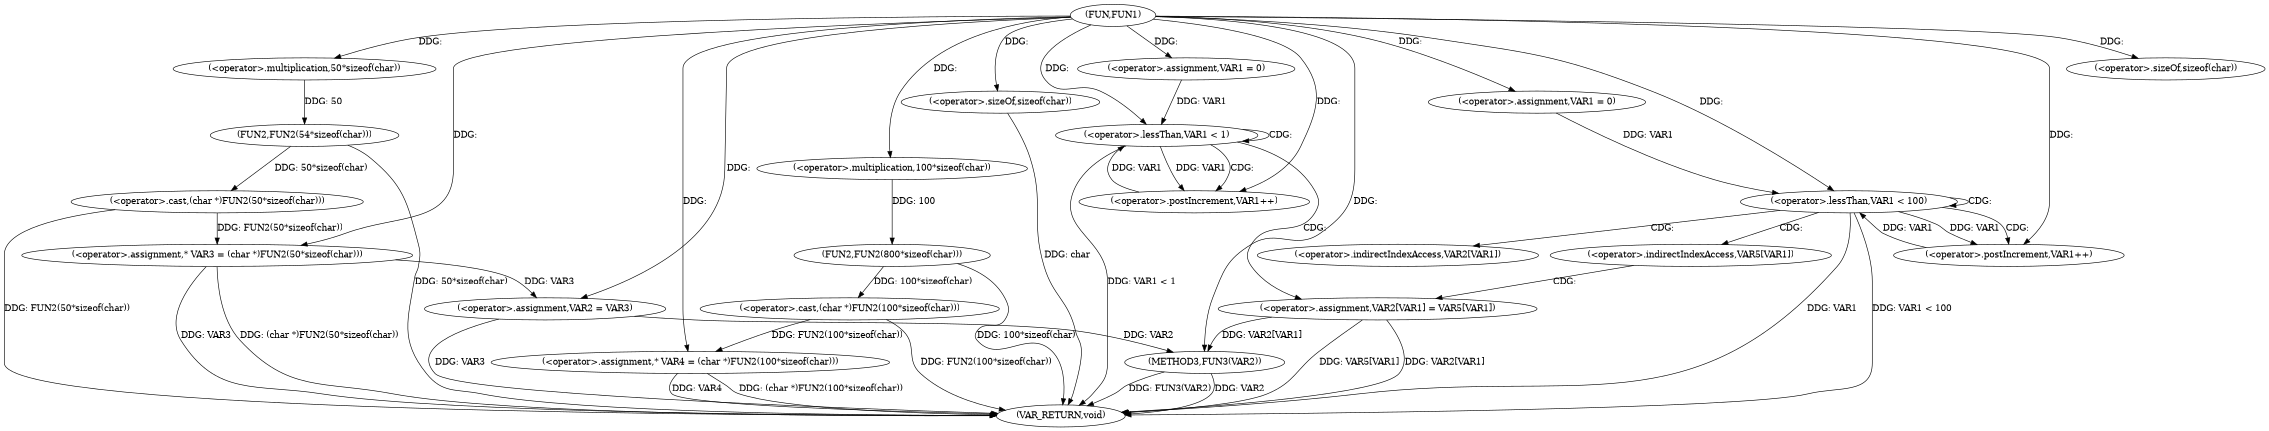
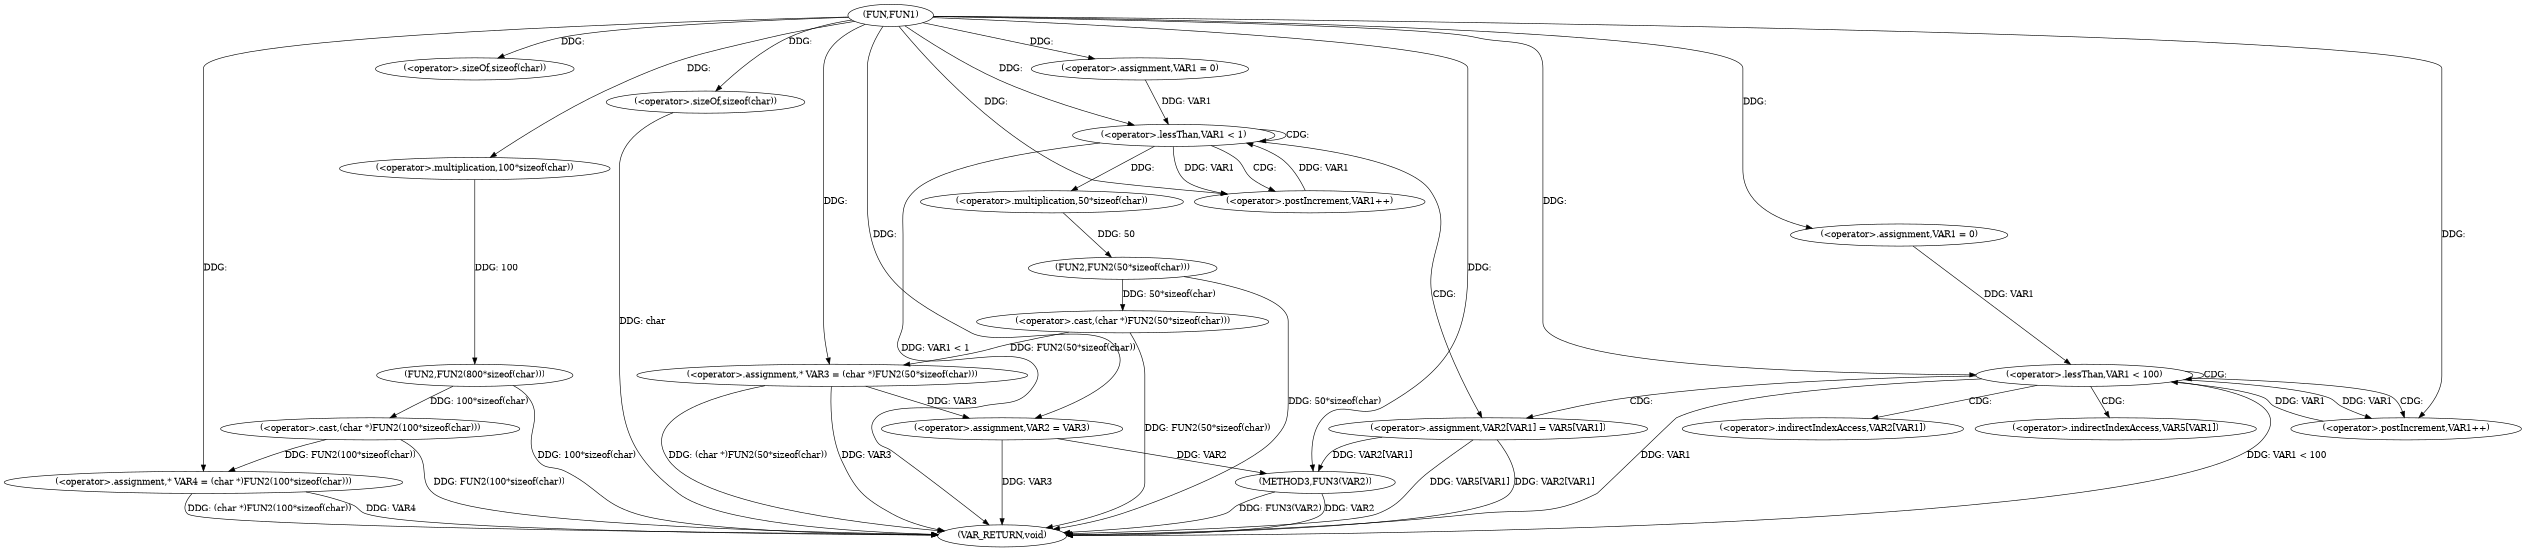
  digraph {
    n1 [label="(FUN,FUN1)"]
    n2 [label="(<operator>.assignment,* VAR3 = (char *)FUN2(50*sizeof(char)))"]
    n3 [label="(<operator>.multiplication,50*sizeof(char))"]
    n4 [label="(<operator>.sizeOf,sizeof(char))"]
    n5 [label="(<operator>.assignment,* VAR4 = (char *)FUN2(100*sizeof(char)))"]
    n6 [label="(<operator>.multiplication,100*sizeof(char))"]
    n7 [label="(<operator>.sizeOf,sizeof(char))"]
    n8 [label="(<operator>.assignment,VAR1 = 0)"]
    n9 [label="(<operator>.lessThan,VAR1 < 1)"]
    n10 [label="(<operator>.postIncrement,VAR1++)"]
    n11 [label="(<operator>.assignment,VAR2 = VAR3)"]
    n12 [label="(<operator>.assignment,VAR1 = 0)"]
    n13 [label="(<operator>.lessThan,VAR1 < 100)"]
    n14 [label="(<operator>.postIncrement,VAR1++)"]
    n15 [label="(METHOD3,FUN3(VAR2))"]
    n16 [label="(VAR_RETURN,void)"]
-   n17 [label="(FUN2,FUN2(54*sizeof(char)))"]
+   n17 [label="(FUN2,FUN2(50*sizeof(char)))"]
    n18 [label="(FUN2,FUN2(800*sizeof(char)))"]
    n19 [label="(<operator>.assignment,VAR2[VAR1] = VAR5[VAR1])"]
    n20 [label="(<operator>.indirectIndexAccess,VAR2[VAR1])"]
    n21 [label="(<operator>.indirectIndexAccess,VAR5[VAR1])"]
    n22 [label="(<operator>.cast,(char *)FUN2(50*sizeof(char)))"]
    n23 [label="(<operator>.cast,(char *)FUN2(100*sizeof(char)))"]
    n1 -> n2 [label="DDG: "]
-   n1 -> n3 [label="DDG: "]
+   n9 -> n3 [label="DDG: "]
    n1 -> n4 [label="DDG: "]
    n1 -> n5 [label="DDG: "]
    n1 -> n6 [label="DDG: "]
    n1 -> n7 [label="DDG: "]
    n1 -> n8 [label="DDG: "]
    n1 -> n9 [label="DDG: "]
    n1 -> n10 [label="DDG: "]
    n1 -> n11 [label="DDG: "]
    n1 -> n12 [label="DDG: "]
    n1 -> n13 [label="DDG: "]
    n1 -> n14 [label="DDG: "]
    n1 -> n15 [label="DDG: "]
    n2 -> n11 [label="DDG: VAR3"]
    n2 -> n16 [label="DDG: (char *)FUN2(50*sizeof(char))"]
    n2 -> n16 [label="DDG: VAR3"]
    n3 -> n17 [label="DDG: 50"]
    n5 -> n16 [label="DDG: (char *)FUN2(100*sizeof(char))"]
    n5 -> n16 [label="DDG: VAR4"]
    n6 -> n18 [label="DDG: 100"]
    n7 -> n16 [label="DDG: char"]
    n8 -> n9 [label="DDG: VAR1"]
    n9 -> n9 [label="CDG: "]
    n9 -> n10 [label="DDG: VAR1"]
    n9 -> n10 [label="CDG: "]
    n9 -> n16 [label="DDG: VAR1 < 1"]
    n9 -> n19 [label="CDG: "]
    n10 -> n9 [label="DDG: VAR1"]
    n11 -> n15 [label="DDG: VAR2"]
    n11 -> n16 [label="DDG: VAR3"]
    n12 -> n13 [label="DDG: VAR1"]
    n13 -> n13 [label="CDG: "]
    n13 -> n14 [label="DDG: VAR1"]
    n13 -> n14 [label="CDG: "]
    n13 -> n16 [label="DDG: VAR1 < 100"]
    n13 -> n16 [label="DDG: VAR1"]
-   n21 -> n19 [label="CDG: "]
+   n13 -> n19 [label="CDG: "]
    n13 -> n20 [label="CDG: "]
    n13 -> n21 [label="CDG: "]
    n14 -> n13 [label="DDG: VAR1"]
    n15 -> n16 [label="DDG: FUN3(VAR2)"]
    n15 -> n16 [label="DDG: VAR2"]
    n17 -> n16 [label="DDG: 50*sizeof(char)"]
    n17 -> n22 [label="DDG: 50*sizeof(char)"]
    n18 -> n16 [label="DDG: 100*sizeof(char)"]
    n18 -> n23 [label="DDG: 100*sizeof(char)"]
    n19 -> n15 [label="DDG: VAR2[VAR1]"]
    n19 -> n16 [label="DDG: VAR5[VAR1]"]
    n19 -> n16 [label="DDG: VAR2[VAR1]"]
    n22 -> n2 [label="DDG: FUN2(50*sizeof(char))"]
    n22 -> n16 [label="DDG: FUN2(50*sizeof(char))"]
    n23 -> n5 [label="DDG: FUN2(100*sizeof(char))"]
    n23 -> n16 [label="DDG: FUN2(100*sizeof(char))"]
  }
